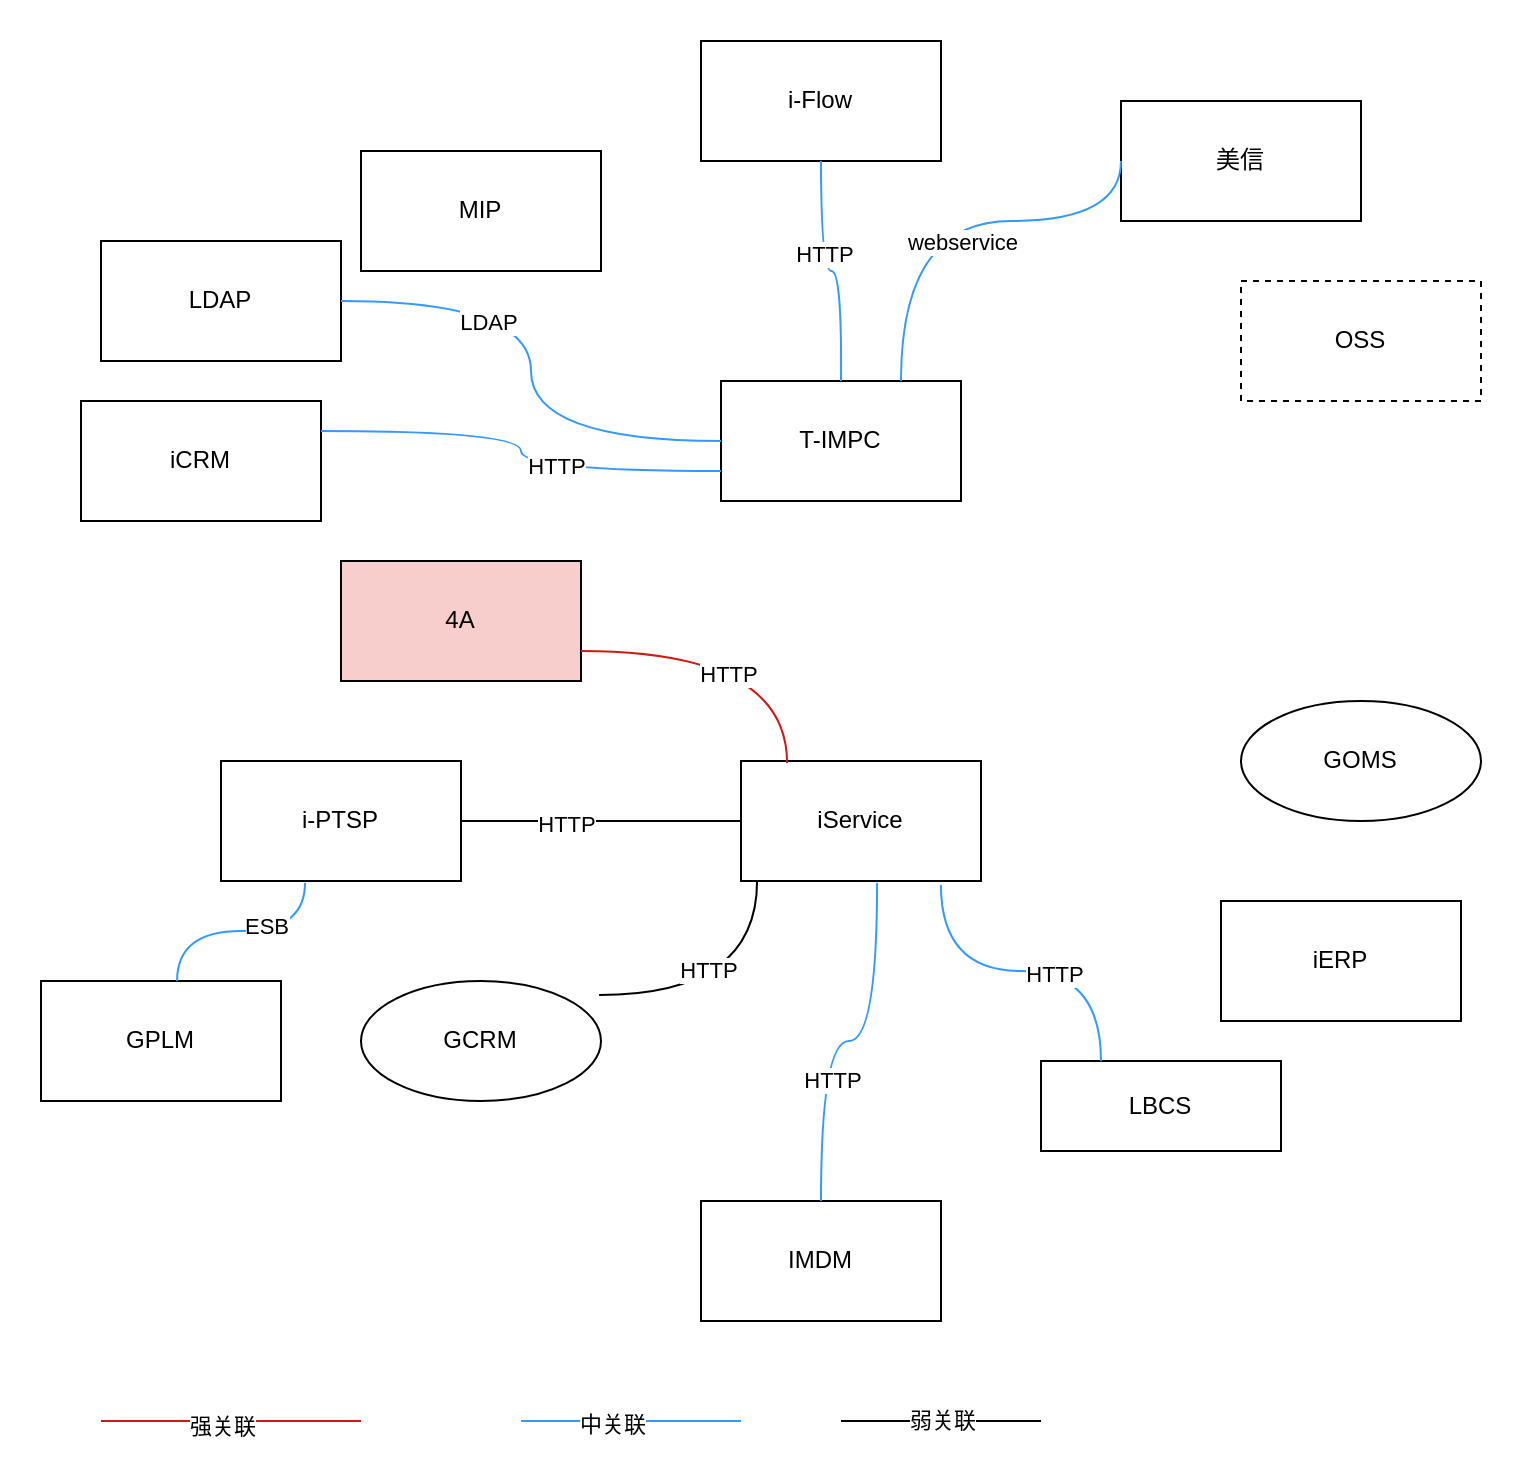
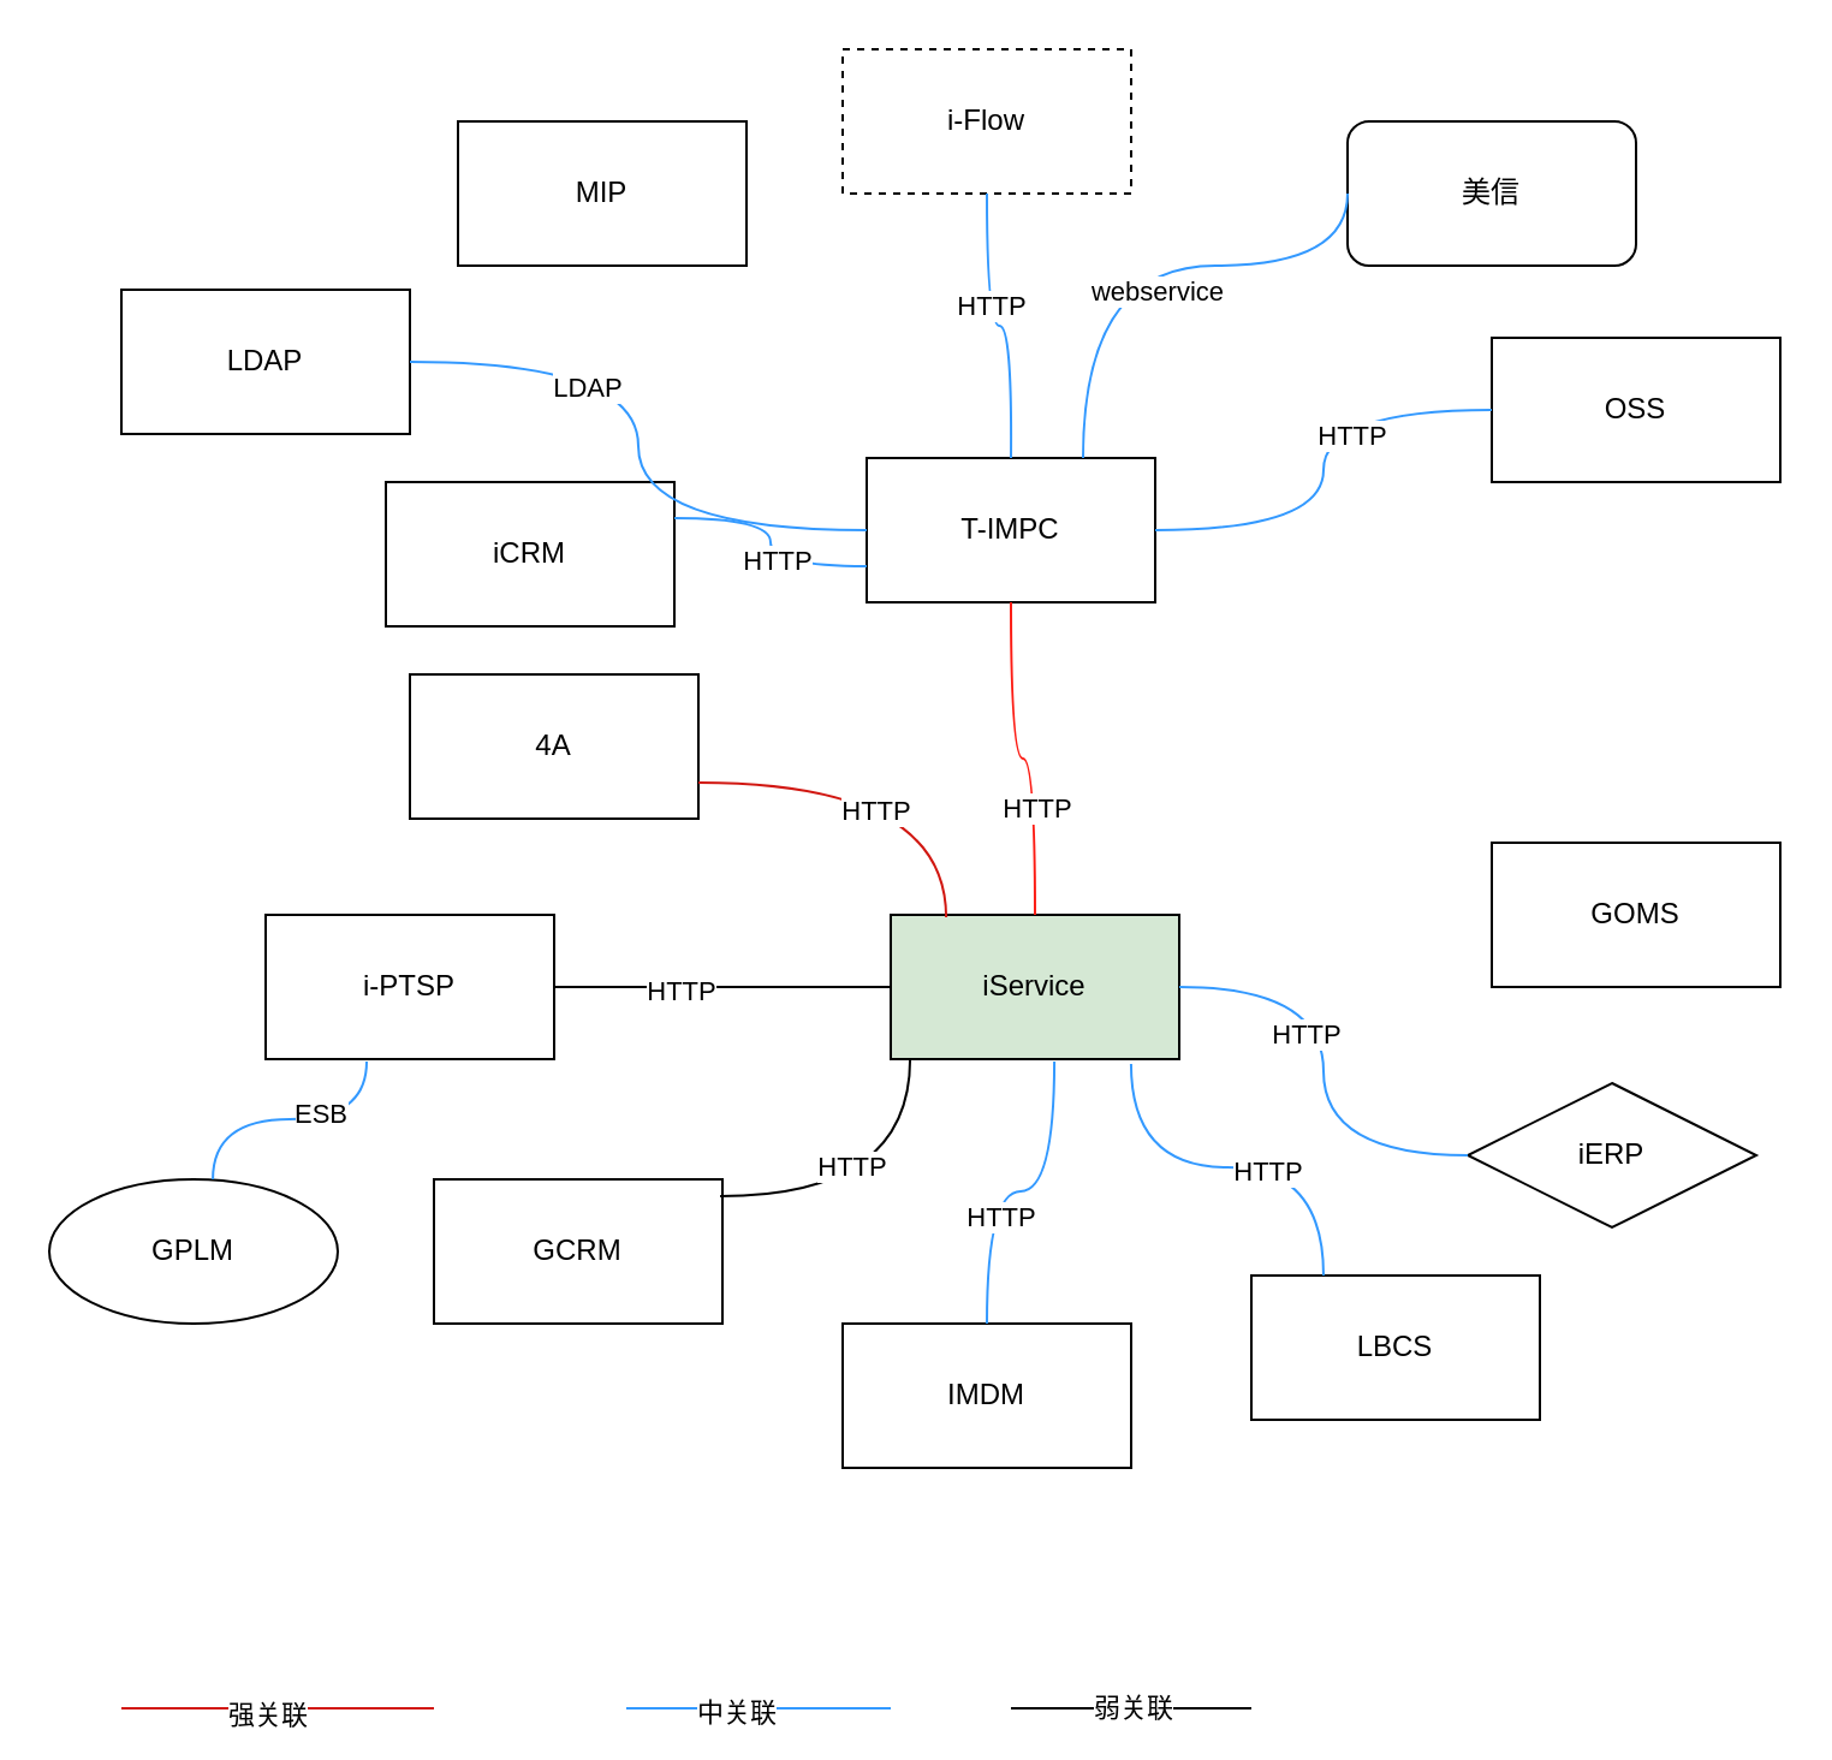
  <mxCell id="0" />
  <mxCell id="1" parent="0" />
- <mxCell id="2" value="iService" style="rounded=0;whiteSpace=wrap;html=1;" vertex="1" parent="1"><mxGeometry x="370" y="380" width="120" height="60" as="geometry" /></mxCell>
+ <mxCell id="2" value="iService" style="rounded=0;whiteSpace=wrap;html=1;fillColor=#d5e8d4;" vertex="1" parent="1"><mxGeometry x="370" y="380" width="120" height="60" as="geometry" /></mxCell>
  <mxCell id="3" value="T-IMPC" style="rounded=0;whiteSpace=wrap;html=1;" vertex="1" parent="1"><mxGeometry x="360" y="190" width="120" height="60" as="geometry" /></mxCell>
- <mxCell id="4" value="4A" style="rounded=0;whiteSpace=wrap;html=1;fillColor=#f8cecc;" vertex="1" parent="1"><mxGeometry x="170" y="280" width="120" height="60" as="geometry" /></mxCell>
+ <mxCell id="4" value="4A" style="rounded=0;whiteSpace=wrap;html=1;" vertex="1" parent="1"><mxGeometry x="170" y="280" width="120" height="60" as="geometry" /></mxCell>
  <mxCell id="5" value="i-PTSP&lt;span style=&quot;color: rgba(0, 0, 0, 0); font-family: monospace; font-size: 0px; text-align: start;&quot;&gt;%3CmxGraphModel%3E%3Croot%3E%3CmxCell%20id%3D%220%22%2F%3E%3CmxCell%20id%3D%221%22%20parent%3D%220%22%2F%3E%3CmxCell%20id%3D%222%22%20value%3D%22T-IMPC%22%20style%3D%22rounded%3D0%3BwhiteSpace%3Dwrap%3Bhtml%3D1%3B%22%20vertex%3D%221%22%20parent%3D%221%22%3E%3CmxGeometry%20x%3D%22330%22%20y%3D%22160%22%20width%3D%22120%22%20height%3D%2260%22%20as%3D%22geometry%22%2F%3E%3C%2FmxCell%3E%3C%2Froot%3E%3C%2FmxGraphModel%3E&lt;/span&gt;" style="rounded=0;whiteSpace=wrap;html=1;" vertex="1" parent="1"><mxGeometry x="110" y="380" width="120" height="60" as="geometry" /></mxCell>
- <mxCell id="6" value="GCRM" style="ellipse;whiteSpace=wrap;html=1;" vertex="1" parent="1"><mxGeometry x="180" y="490" width="120" height="60" as="geometry" /></mxCell>
- <mxCell id="7" value="GPLM" style="rounded=0;whiteSpace=wrap;html=1;" vertex="1" parent="1"><mxGeometry x="20" y="490" width="120" height="60" as="geometry" /></mxCell>
- <mxCell id="8" value="i-Flow" style="rounded=0;whiteSpace=wrap;html=1;" vertex="1" parent="1"><mxGeometry x="350" y="20" width="120" height="60" as="geometry" /></mxCell>
- <mxCell id="9" value="OSS" style="rounded=0;whiteSpace=wrap;html=1;dashed=1;" vertex="1" parent="1"><mxGeometry x="620" y="140" width="120" height="60" as="geometry" /></mxCell>
- <mxCell id="10" value="美信" style="rounded=0;whiteSpace=wrap;html=1;" vertex="1" parent="1"><mxGeometry x="560" y="50" width="120" height="60" as="geometry" /></mxCell>
- <mxCell id="11" value="MIP" style="rounded=0;whiteSpace=wrap;html=1;" vertex="1" parent="1"><mxGeometry x="180" y="75" width="120" height="60" as="geometry" /></mxCell>
+ <mxCell id="6" value="GCRM" style="rounded=0;whiteSpace=wrap;html=1;" vertex="1" parent="1"><mxGeometry x="180" y="490" width="120" height="60" as="geometry" /></mxCell>
+ <mxCell id="7" value="GPLM" style="ellipse;whiteSpace=wrap;html=1;" vertex="1" parent="1"><mxGeometry x="20" y="490" width="120" height="60" as="geometry" /></mxCell>
+ <mxCell id="8" value="i-Flow" style="rounded=0;whiteSpace=wrap;html=1;dashed=1;" vertex="1" parent="1"><mxGeometry x="350" y="20" width="120" height="60" as="geometry" /></mxCell>
+ <mxCell id="9" value="OSS" style="rounded=0;whiteSpace=wrap;html=1;" vertex="1" parent="1"><mxGeometry x="620" y="140" width="120" height="60" as="geometry" /></mxCell>
+ <mxCell id="10" value="美信" style="whiteSpace=wrap;html=1;rounded=1;" vertex="1" parent="1"><mxGeometry x="560" y="50" width="120" height="60" as="geometry" /></mxCell>
+ <mxCell id="11" value="MIP" style="rounded=0;whiteSpace=wrap;html=1;" vertex="1" parent="1"><mxGeometry x="190" y="50" width="120" height="60" as="geometry" /></mxCell>
  <mxCell id="12" value="LDAP" style="rounded=0;whiteSpace=wrap;html=1;" vertex="1" parent="1"><mxGeometry x="50" y="120" width="120" height="60" as="geometry" /></mxCell>
- <mxCell id="13" value="iCRM" style="rounded=0;whiteSpace=wrap;html=1;" vertex="1" parent="1"><mxGeometry x="40" y="200" width="120" height="60" as="geometry" /></mxCell>
- <mxCell id="14" value="GOMS" style="ellipse;whiteSpace=wrap;html=1;" vertex="1" parent="1"><mxGeometry x="620" y="350" width="120" height="60" as="geometry" /></mxCell>
- <mxCell id="15" value="iERP" style="rounded=0;whiteSpace=wrap;html=1;" vertex="1" parent="1"><mxGeometry x="610" y="450" width="120" height="60" as="geometry" /></mxCell>
- <mxCell id="16" value="LBCS" style="rounded=0;whiteSpace=wrap;html=1;" vertex="1" parent="1"><mxGeometry x="520" y="530" width="120" height="45" as="geometry" /></mxCell>
- <mxCell id="17" value="IMDM" style="rounded=0;whiteSpace=wrap;html=1;" vertex="1" parent="1"><mxGeometry x="350" y="600" width="120" height="60" as="geometry" /></mxCell>
+ <mxCell id="13" value="iCRM" style="rounded=0;whiteSpace=wrap;html=1;" vertex="1" parent="1"><mxGeometry x="160" y="200" width="120" height="60" as="geometry" /></mxCell>
+ <mxCell id="14" value="GOMS" style="rounded=0;whiteSpace=wrap;html=1;" vertex="1" parent="1"><mxGeometry x="620" y="350" width="120" height="60" as="geometry" /></mxCell>
+ <mxCell id="15" value="iERP" style="rhombus;whiteSpace=wrap;html=1;" vertex="1" parent="1"><mxGeometry x="610" y="450" width="120" height="60" as="geometry" /></mxCell>
+ <mxCell id="16" value="LBCS" style="rounded=0;whiteSpace=wrap;html=1;" vertex="1" parent="1"><mxGeometry x="520" y="530" width="120" height="60" as="geometry" /></mxCell>
+ <mxCell id="17" value="IMDM" style="rounded=0;whiteSpace=wrap;html=1;" vertex="1" parent="1"><mxGeometry x="350" y="550" width="120" height="60" as="geometry" /></mxCell>
  <mxCell id="18" value="" style="endArrow=none;html=1;rounded=0;entryX=0.067;entryY=1;entryDx=0;entryDy=0;entryPerimeter=0;exitX=0.992;exitY=0.117;exitDx=0;exitDy=0;exitPerimeter=0;edgeStyle=orthogonalEdgeStyle;curved=1;" edge="1" parent="1" source="6" target="2"><mxGeometry width="50" height="50" relative="1" as="geometry"><mxPoint x="370" y="510" as="sourcePoint" /><mxPoint x="420" y="460" as="targetPoint" /></mxGeometry></mxCell>
  <mxCell id="19" value="HTTP" style="edgeLabel;html=1;align=center;verticalAlign=middle;resizable=0;points=[];" vertex="1" connectable="0" parent="18"><mxGeometry x="-0.206" y="13" relative="1" as="geometry"><mxPoint as="offset" /></mxGeometry></mxCell>
  <mxCell id="20" value="" style="endArrow=none;html=1;rounded=0;entryX=0;entryY=0.5;entryDx=0;entryDy=0;exitX=1;exitY=0.5;exitDx=0;exitDy=0;edgeStyle=orthogonalEdgeStyle;curved=1;" edge="1" parent="1" source="5" target="2"><mxGeometry width="50" height="50" relative="1" as="geometry"><mxPoint x="309.04" y="507.02" as="sourcePoint" /><mxPoint x="388.04" y="450" as="targetPoint" /></mxGeometry></mxCell>
  <mxCell id="21" value="HTTP" style="edgeLabel;html=1;align=center;verticalAlign=middle;resizable=0;points=[];" vertex="1" connectable="0" parent="20"><mxGeometry x="-0.257" y="-1" relative="1" as="geometry"><mxPoint as="offset" /></mxGeometry></mxCell>
+ <mxCell id="22" value="" style="endArrow=none;html=1;rounded=0;entryX=0.5;entryY=0;entryDx=0;entryDy=0;exitX=0.5;exitY=1;exitDx=0;exitDy=0;edgeStyle=orthogonalEdgeStyle;curved=1;strokeColor=#FC1C14;" edge="1" parent="1" source="3" target="2"><mxGeometry width="50" height="50" relative="1" as="geometry"><mxPoint x="319.04" y="517.02" as="sourcePoint" /><mxPoint x="398.04" y="460" as="targetPoint" /></mxGeometry></mxCell>
+ <mxCell id="23" value="HTTP" style="edgeLabel;html=1;align=center;verticalAlign=middle;resizable=0;points=[];" vertex="1" connectable="0" parent="22"><mxGeometry x="0.357" relative="1" as="geometry"><mxPoint as="offset" /></mxGeometry></mxCell>
  <mxCell id="24" value="" style="endArrow=none;html=1;rounded=0;entryX=0.192;entryY=0.017;entryDx=0;entryDy=0;entryPerimeter=0;exitX=1;exitY=0.75;exitDx=0;exitDy=0;edgeStyle=orthogonalEdgeStyle;curved=1;fillColor=#FF1C14;strokeColor=#D11711;" edge="1" parent="1" source="4" target="2"><mxGeometry width="50" height="50" relative="1" as="geometry"><mxPoint x="329.04" y="527.02" as="sourcePoint" /><mxPoint x="408.04" y="470" as="targetPoint" /></mxGeometry></mxCell>
  <mxCell id="25" value="HTTP" style="edgeLabel;html=1;align=center;verticalAlign=middle;resizable=0;points=[];" vertex="1" connectable="0" parent="24"><mxGeometry x="-0.082" y="-11" relative="1" as="geometry"><mxPoint as="offset" /></mxGeometry></mxCell>
  <mxCell id="26" value="" style="endArrow=none;html=1;rounded=0;entryX=0.567;entryY=1.017;entryDx=0;entryDy=0;entryPerimeter=0;exitX=0.5;exitY=0;exitDx=0;exitDy=0;strokeColor=#3399FF;edgeStyle=orthogonalEdgeStyle;curved=1;" edge="1" parent="1" source="17" target="2"><mxGeometry width="50" height="50" relative="1" as="geometry"><mxPoint x="339.04" y="537.02" as="sourcePoint" /><mxPoint x="418.04" y="480" as="targetPoint" /></mxGeometry></mxCell>
  <mxCell id="27" value="HTTP" style="edgeLabel;html=1;align=center;verticalAlign=middle;resizable=0;points=[];" vertex="1" connectable="0" parent="26"><mxGeometry x="-0.343" y="-5" relative="1" as="geometry"><mxPoint as="offset" /></mxGeometry></mxCell>
  <mxCell id="28" value="" style="endArrow=none;html=1;rounded=0;entryX=0.833;entryY=1.033;entryDx=0;entryDy=0;entryPerimeter=0;exitX=0.25;exitY=0;exitDx=0;exitDy=0;strokeColor=#3399FF;edgeStyle=orthogonalEdgeStyle;curved=1;" edge="1" parent="1" source="16" target="2"><mxGeometry width="50" height="50" relative="1" as="geometry"><mxPoint x="420" y="560" as="sourcePoint" /><mxPoint x="448.04" y="451.02" as="targetPoint" /></mxGeometry></mxCell>
  <mxCell id="29" value="HTTP" style="edgeLabel;html=1;align=center;verticalAlign=middle;resizable=0;points=[];" vertex="1" connectable="0" parent="28"><mxGeometry x="-0.179" y="1" relative="1" as="geometry"><mxPoint as="offset" /></mxGeometry></mxCell>
+ <mxCell id="30" value="" style="endArrow=none;html=1;rounded=0;entryX=1;entryY=0.5;entryDx=0;entryDy=0;exitX=0;exitY=0.5;exitDx=0;exitDy=0;strokeColor=#3399FF;edgeStyle=orthogonalEdgeStyle;curved=1;" edge="1" parent="1" source="15" target="2"><mxGeometry width="50" height="50" relative="1" as="geometry"><mxPoint x="430" y="570" as="sourcePoint" /><mxPoint x="458.04" y="461.02" as="targetPoint" /></mxGeometry></mxCell>
+ <mxCell id="31" value="HTTP" style="edgeLabel;html=1;align=center;verticalAlign=middle;resizable=0;points=[];" vertex="1" connectable="0" parent="30"><mxGeometry x="0.168" y="8" relative="1" as="geometry"><mxPoint as="offset" /></mxGeometry></mxCell>
+ <mxCell id="32" value="" style="endArrow=none;html=1;rounded=0;entryX=0;entryY=0.5;entryDx=0;entryDy=0;exitX=1;exitY=0.5;exitDx=0;exitDy=0;strokeColor=#3399FF;edgeStyle=orthogonalEdgeStyle;curved=1;" edge="1" parent="1" source="3" target="9"><mxGeometry width="50" height="50" relative="1" as="geometry"><mxPoint x="450" y="590" as="sourcePoint" /><mxPoint x="478.04" y="481.02" as="targetPoint" /></mxGeometry></mxCell>
+ <mxCell id="33" value="HTTP" style="edgeLabel;html=1;align=center;verticalAlign=middle;resizable=0;points=[];" vertex="1" connectable="0" parent="32"><mxGeometry x="0.379" y="-10" relative="1" as="geometry"><mxPoint as="offset" /></mxGeometry></mxCell>
  <mxCell id="34" value="" style="endArrow=none;html=1;rounded=0;entryX=0;entryY=0.5;entryDx=0;entryDy=0;exitX=0.75;exitY=0;exitDx=0;exitDy=0;strokeColor=#3399FF;edgeStyle=orthogonalEdgeStyle;curved=1;" edge="1" parent="1" source="3" target="10"><mxGeometry width="50" height="50" relative="1" as="geometry"><mxPoint x="460" y="600" as="sourcePoint" /><mxPoint x="488.04" y="491.02" as="targetPoint" /><Array as="points"><mxPoint x="450" y="110" /><mxPoint x="560" y="110" /></Array></mxGeometry></mxCell>
  <mxCell id="35" value="webservice" style="edgeLabel;html=1;align=center;verticalAlign=middle;resizable=0;points=[];" vertex="1" connectable="0" parent="34"><mxGeometry x="-0.284" y="-13" relative="1" as="geometry"><mxPoint x="17" y="9" as="offset" /></mxGeometry></mxCell>
  <mxCell id="36" value="" style="endArrow=none;html=1;rounded=0;entryX=0.5;entryY=1;entryDx=0;entryDy=0;strokeColor=#3399FF;edgeStyle=orthogonalEdgeStyle;curved=1;" edge="1" parent="1" target="8"><mxGeometry width="50" height="50" relative="1" as="geometry"><mxPoint x="420" y="190" as="sourcePoint" /><mxPoint x="498.04" y="501.02" as="targetPoint" /></mxGeometry></mxCell>
  <mxCell id="37" value="HTTP" style="edgeLabel;html=1;align=center;verticalAlign=middle;resizable=0;points=[];" vertex="1" connectable="0" parent="36"><mxGeometry x="0.236" y="-1" relative="1" as="geometry"><mxPoint as="offset" /></mxGeometry></mxCell>
  <mxCell id="38" value="" style="endArrow=none;html=1;rounded=0;entryX=1;entryY=0.5;entryDx=0;entryDy=0;strokeColor=#3399FF;edgeStyle=orthogonalEdgeStyle;curved=1;" edge="1" parent="1" source="3" target="12"><mxGeometry width="50" height="50" relative="1" as="geometry"><mxPoint x="490" y="630" as="sourcePoint" /><mxPoint x="518.04" y="521.02" as="targetPoint" /></mxGeometry></mxCell>
  <mxCell id="39" value="LDAP" style="edgeLabel;html=1;align=center;verticalAlign=middle;resizable=0;points=[];" vertex="1" connectable="0" parent="38"><mxGeometry x="0.439" y="10" relative="1" as="geometry"><mxPoint as="offset" /></mxGeometry></mxCell>
  <mxCell id="40" value="" style="endArrow=none;html=1;rounded=0;entryX=1;entryY=0.25;entryDx=0;entryDy=0;exitX=0;exitY=0.75;exitDx=0;exitDy=0;strokeColor=#3399FF;edgeStyle=orthogonalEdgeStyle;curved=1;" edge="1" parent="1" source="3" target="13"><mxGeometry width="50" height="50" relative="1" as="geometry"><mxPoint x="500" y="640" as="sourcePoint" /><mxPoint x="528.04" y="531.02" as="targetPoint" /></mxGeometry></mxCell>
  <mxCell id="41" value="HTTP" style="edgeLabel;html=1;align=center;verticalAlign=middle;resizable=0;points=[];" vertex="1" connectable="0" parent="40"><mxGeometry x="-0.245" y="-3" relative="1" as="geometry"><mxPoint as="offset" /></mxGeometry></mxCell>
  <mxCell id="42" value="" style="endArrow=none;html=1;rounded=0;entryX=0.35;entryY=1.017;entryDx=0;entryDy=0;entryPerimeter=0;exitX=0.567;exitY=0;exitDx=0;exitDy=0;strokeColor=#3399FF;edgeStyle=orthogonalEdgeStyle;curved=1;exitPerimeter=0;" edge="1" parent="1" source="7" target="5"><mxGeometry width="50" height="50" relative="1" as="geometry"><mxPoint x="510" y="650" as="sourcePoint" /><mxPoint x="538.04" y="541.02" as="targetPoint" /></mxGeometry></mxCell>
  <mxCell id="43" value="ESB" style="edgeLabel;html=1;align=center;verticalAlign=middle;resizable=0;points=[];" vertex="1" connectable="0" parent="42"><mxGeometry x="0.239" y="3" relative="1" as="geometry"><mxPoint as="offset" /></mxGeometry></mxCell>
  <mxCell id="44" value="" style="endArrow=none;html=1;rounded=0;exitX=0.5;exitY=0;exitDx=0;exitDy=0;strokeColor=#3399FF;edgeStyle=orthogonalEdgeStyle;curved=1;" edge="1" parent="1"><mxGeometry x="-1" y="-30" width="50" height="50" relative="1" as="geometry"><mxPoint x="260" y="710" as="sourcePoint" /><mxPoint x="370" y="710" as="targetPoint" /><mxPoint as="offset" /></mxGeometry></mxCell>
  <mxCell id="45" value="中关联" style="edgeLabel;html=1;align=center;verticalAlign=middle;resizable=0;points=[];" vertex="1" connectable="0" parent="44"><mxGeometry x="-0.182" y="-1" relative="1" as="geometry"><mxPoint as="offset" /></mxGeometry></mxCell>
  <mxCell id="46" value="" style="endArrow=none;html=1;rounded=0;exitX=1;exitY=0.5;exitDx=0;exitDy=0;edgeStyle=orthogonalEdgeStyle;curved=1;" edge="1" parent="1"><mxGeometry width="50" height="50" relative="1" as="geometry"><mxPoint x="420" y="710" as="sourcePoint" /><mxPoint x="520" y="710" as="targetPoint" /></mxGeometry></mxCell>
  <mxCell id="47" value="弱关联" style="edgeLabel;html=1;align=center;verticalAlign=middle;resizable=0;points=[];" vertex="1" connectable="0" parent="46"><mxGeometry x="-0.343" y="1" relative="1" as="geometry"><mxPoint x="17" as="offset" /></mxGeometry></mxCell>
  <mxCell id="48" value="" style="endArrow=none;html=1;rounded=0;exitX=1;exitY=0.75;exitDx=0;exitDy=0;edgeStyle=orthogonalEdgeStyle;curved=1;fillColor=#FF1C14;strokeColor=#D11711;" edge="1" parent="1"><mxGeometry width="50" height="50" relative="1" as="geometry"><mxPoint x="50" y="710" as="sourcePoint" /><mxPoint x="180" y="710" as="targetPoint" /></mxGeometry></mxCell>
  <mxCell id="49" value="强关联" style="edgeLabel;html=1;align=center;verticalAlign=middle;resizable=0;points=[];" vertex="1" connectable="0" parent="48"><mxGeometry x="-0.277" y="-2" relative="1" as="geometry"><mxPoint x="13" as="offset" /></mxGeometry></mxCell>
